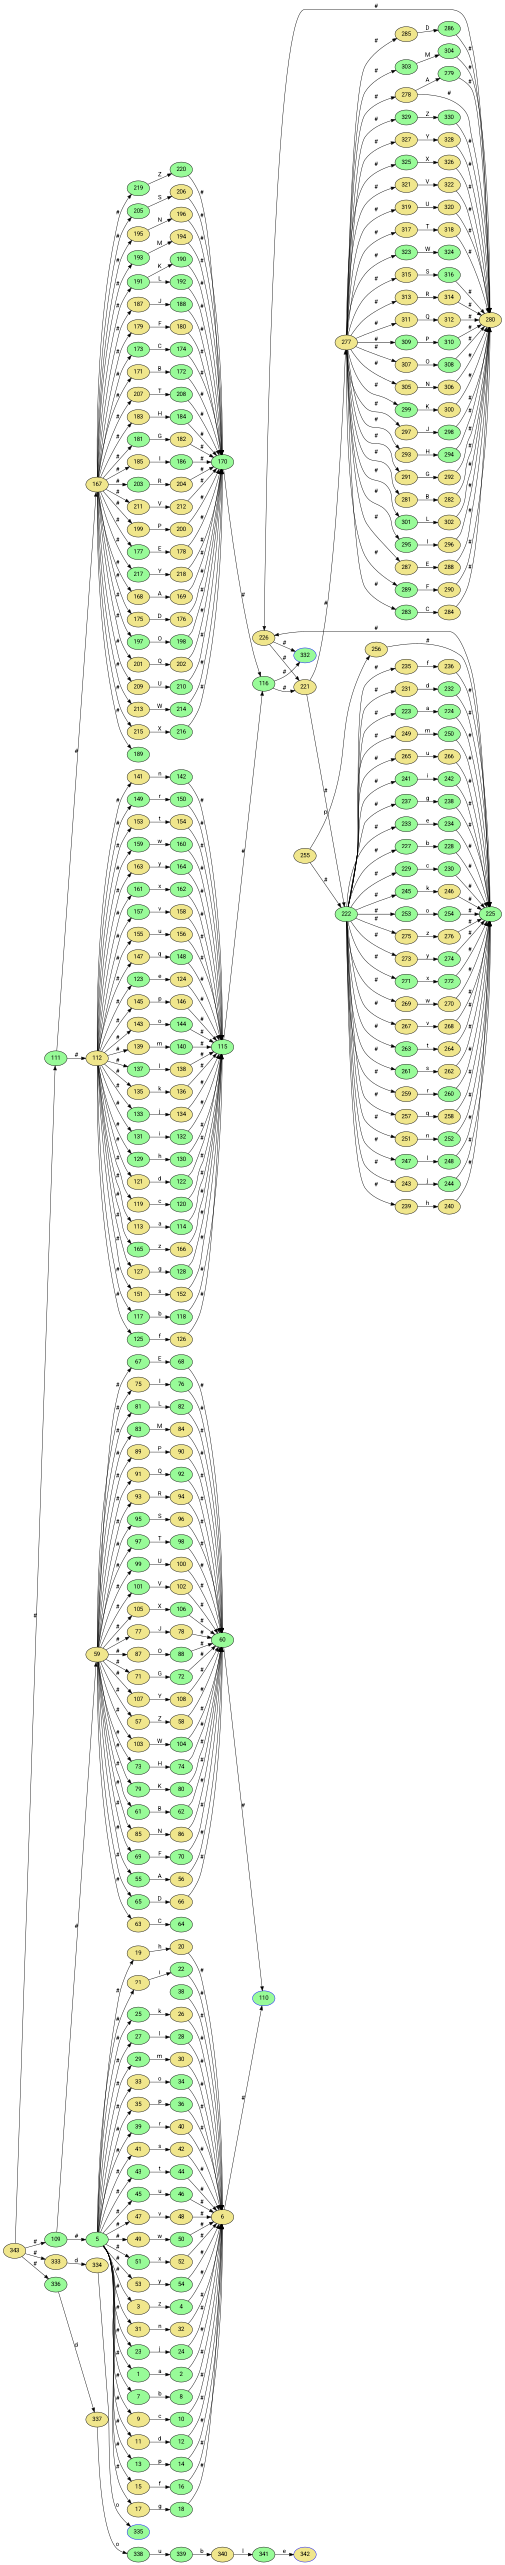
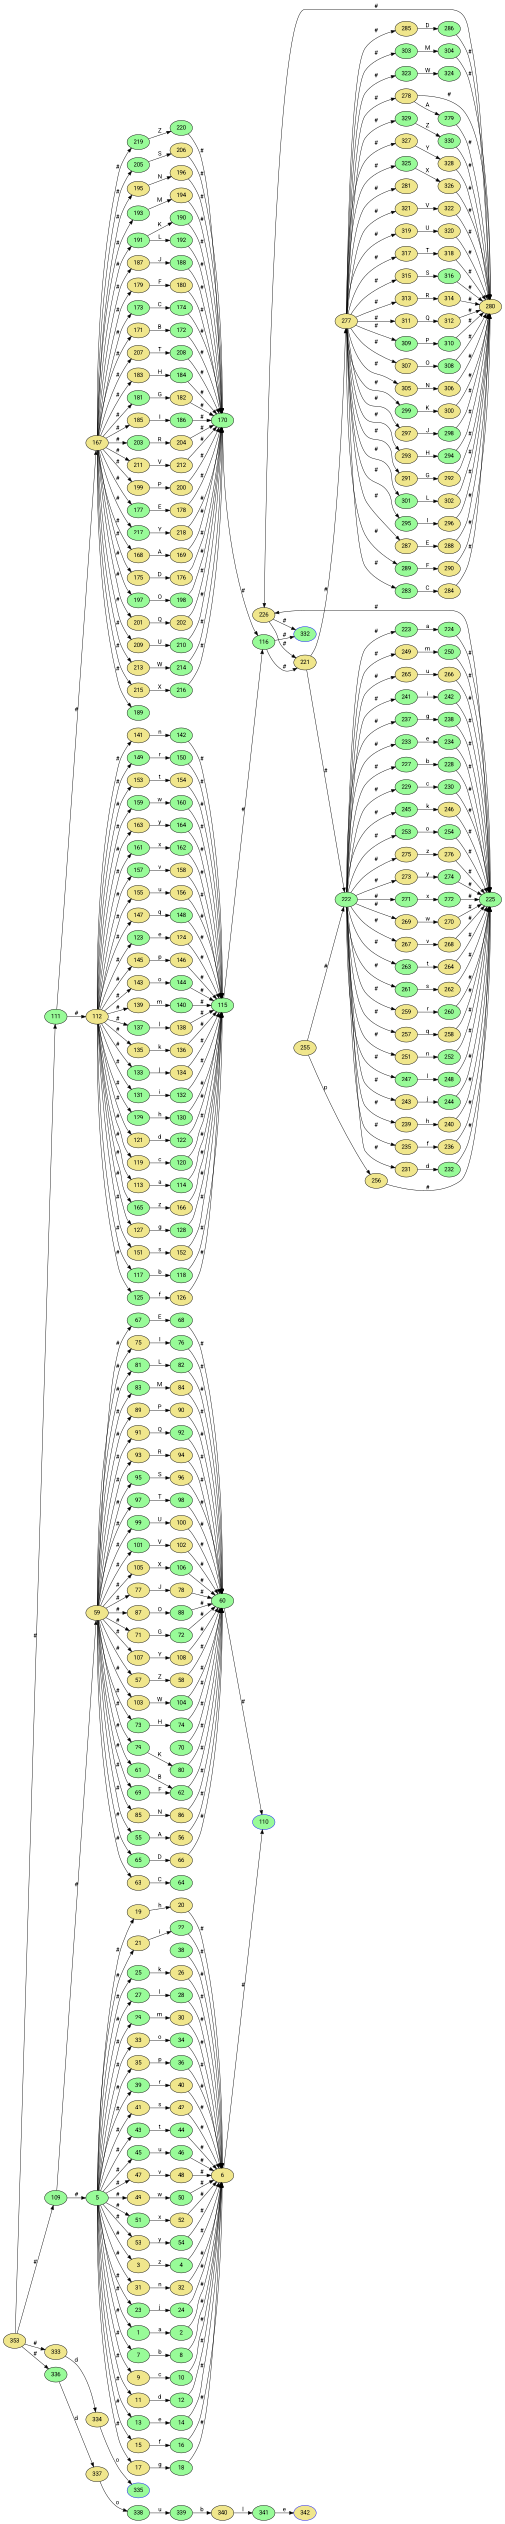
  digraph {
    fontname=Roboto
    rankdir=LR
    node [fillcolor=khaki fontname=Roboto style=filled]
    edge [fontname=Roboto]
    226
    221
    332 [color=blue fillcolor=palegreen]
    277
    222 [fillcolor=palegreen]
    329 [fillcolor=palegreen]
    325 [fillcolor=palegreen]
    323 [fillcolor=palegreen]
    321
    319
    317
    315
    313
    309 [fillcolor=palegreen]
    307
    305
    301 [fillcolor=palegreen]
    299 [fillcolor=palegreen]
    297
    295 [fillcolor=palegreen]
    293
    287
    281
    278
    289 [fillcolor=palegreen]
    311
    285
    283 [fillcolor=palegreen]
    291
    303 [fillcolor=palegreen]
    327
    275
    273
    271 [fillcolor=palegreen]
    269
    265
    251
    259
    263 [fillcolor=palegreen]
    233 [fillcolor=palegreen]
    235
    223 [fillcolor=palegreen]
    243
    227 [fillcolor=palegreen]
    229 [fillcolor=palegreen]
    231
    237 [fillcolor=palegreen]
    239
    241 [fillcolor=palegreen]
    245 [fillcolor=palegreen]
    247 [fillcolor=palegreen]
    249
    253 [fillcolor=palegreen]
    257
    261 [fillcolor=palegreen]
    267
    280
    225 [fillcolor=palegreen]
    330 [fillcolor=palegreen]
    328
    326
    322
    320
    318
    316 [fillcolor=palegreen]
    314
    312
    310 [fillcolor=palegreen]
    308 [fillcolor=palegreen]
    306
    300
    298 [fillcolor=palegreen]
    294 [fillcolor=palegreen]
    292
-   282
    279 [fillcolor=palegreen]
    276
    274 [fillcolor=palegreen]
    272 [fillcolor=palegreen]
    270
    268
    264
    262
    260 [fillcolor=palegreen]
    258
    256
    252 [fillcolor=palegreen]
    248 [fillcolor=palegreen]
    244 [fillcolor=palegreen]
    240
    236
    232 [fillcolor=palegreen]
    224 [fillcolor=palegreen]
    324 [fillcolor=palegreen]
    250 [fillcolor=palegreen]
    302
    296
    266
    288
    160 [fillcolor=palegreen]
    115 [fillcolor=palegreen]
    116 [fillcolor=palegreen]
    205 [fillcolor=palegreen]
    206
    170 [fillcolor=palegreen]
    338 [fillcolor=palegreen]
    339 [fillcolor=palegreen]
    340
    341 [fillcolor=palegreen]
    290
    31
    32
    6
    110 [color=blue fillcolor=palegreen]
    195
    196
    193 [fillcolor=palegreen]
    194
    191 [fillcolor=palegreen]
    192 [fillcolor=palegreen]
    190 [fillcolor=palegreen]
    189 [fillcolor=palegreen]
    188 [fillcolor=palegreen]
    187
    179
    180
    173 [fillcolor=palegreen]
    174 [fillcolor=palegreen]
    172 [fillcolor=palegreen]
    171
    208 [fillcolor=palegreen]
    207
    164 [fillcolor=palegreen]
    163
    161 [fillcolor=palegreen]
    162 [fillcolor=palegreen]
    60 [fillcolor=palegreen]
    78
    24 [fillcolor=palegreen]
    157 [fillcolor=palegreen]
    158
    64 [fillcolor=palegreen]
    88 [fillcolor=palegreen]
    155
    156
    5 [fillcolor=palegreen]
    1 [fillcolor=palegreen]
    7 [fillcolor=palegreen]
    9
    11
    13 [fillcolor=palegreen]
    15
    17
    19
    21
    23 [fillcolor=palegreen]
    25 [fillcolor=palegreen]
    27 [fillcolor=palegreen]
    29 [fillcolor=palegreen]
    33
    35
    39 [fillcolor=palegreen]
    41
    43 [fillcolor=palegreen]
    45 [fillcolor=palegreen]
    47
    49
    51 [fillcolor=palegreen]
    53
    3
    2 [fillcolor=palegreen]
    8 [fillcolor=palegreen]
    10 [fillcolor=palegreen]
    12 [fillcolor=palegreen]
    14 [fillcolor=palegreen]
    16 [fillcolor=palegreen]
    18 [fillcolor=palegreen]
    20
    22 [fillcolor=palegreen]
    26
    28 [fillcolor=palegreen]
    30
    34 [fillcolor=palegreen]
    36 [fillcolor=palegreen]
    40
    42
    44 [fillcolor=palegreen]
    46 [fillcolor=palegreen]
    48
    50 [fillcolor=palegreen]
    52
    54 [fillcolor=palegreen]
    4 [fillcolor=palegreen]
    38 [fillcolor=palegreen]
    148 [fillcolor=palegreen]
    147
    123 [fillcolor=palegreen]
    124
    184 [fillcolor=palegreen]
    183
    145
    146
    181 [fillcolor=palegreen]
    182
    144 [fillcolor=palegreen]
    143
-   343 [color=black]
+   343 [color=black label=353]
    109 [fillcolor=palegreen]
    111 [fillcolor=palegreen]
    333
    336 [fillcolor=palegreen]
    59
    167
    112
    334
    337
    77
    87
    71
    107
    103
    73 [fillcolor=palegreen]
    79 [fillcolor=palegreen]
    61 [fillcolor=palegreen]
    85
    69 [fillcolor=palegreen]
    55 [fillcolor=palegreen]
    63
    65 [fillcolor=palegreen]
    67 [fillcolor=palegreen]
    75
    81 [fillcolor=palegreen]
    83 [fillcolor=palegreen]
    89
    91
    93
    95 [fillcolor=palegreen]
    97 [fillcolor=palegreen]
    99 [fillcolor=palegreen]
    101 [fillcolor=palegreen]
    105
    57
    203 [fillcolor=palegreen]
    211
    199
    177 [fillcolor=palegreen]
    217 [fillcolor=palegreen]
    168
    175
    185
    197 [fillcolor=palegreen]
    201
    209
    213
    215
    219 [fillcolor=palegreen]
    139
    137 [fillcolor=palegreen]
    135
    133 [fillcolor=palegreen]
    131 [fillcolor=palegreen]
    129 [fillcolor=palegreen]
    121
    119
    113
    165 [fillcolor=palegreen]
    127
    151
    117 [fillcolor=palegreen]
    125 [fillcolor=palegreen]
    141
    149 [fillcolor=palegreen]
    153
    159 [fillcolor=palegreen]
    335 [color=blue fillcolor=palegreen]
    242 [fillcolor=palegreen]
    140 [fillcolor=palegreen]
    138
    136
    134
    132 [fillcolor=palegreen]
    130 [fillcolor=palegreen]
    122 [fillcolor=palegreen]
    120 [fillcolor=palegreen]
    186 [fillcolor=palegreen]
    114 [fillcolor=palegreen]
    204
    166
    72 [fillcolor=palegreen]
    108
    284
    58
    212
    128 [fillcolor=palegreen]
    104 [fillcolor=palegreen]
    286 [fillcolor=palegreen]
    74 [fillcolor=palegreen]
    200
    152
    80 [fillcolor=palegreen]
    178
    218
    169
    176
    198 [fillcolor=palegreen]
    202
    210 [fillcolor=palegreen]
    214 [fillcolor=palegreen]
    216 [fillcolor=palegreen]
    220 [fillcolor=palegreen]
    238 [fillcolor=palegreen]
    118 [fillcolor=palegreen]
    126
    142 [fillcolor=palegreen]
    150 [fillcolor=palegreen]
    154
    234 [fillcolor=palegreen]
    62 [fillcolor=palegreen]
    86
    70 [fillcolor=palegreen]
    56
    66
    68 [fillcolor=palegreen]
    76 [fillcolor=palegreen]
    82 [fillcolor=palegreen]
    84
    90
    92 [fillcolor=palegreen]
    94
    96
    98 [fillcolor=palegreen]
    100
    102
    106 [fillcolor=palegreen]
    228 [fillcolor=palegreen]
    342 [color=blue]
    304 [fillcolor=palegreen]
    230 [fillcolor=palegreen]
    246
    254 [fillcolor=palegreen]
    255
    226 -> 221 [label="#"]
    226 -> 332 [label="#"]
    221 -> 277 [label="#"]
    221 -> 222 [label="#"]
    277 -> 329 [label="#"]
    277 -> 325 [label="#"]
    277 -> 323 [label="#"]
    277 -> 321 [label="#"]
    277 -> 319 [label="#"]
    277 -> 317 [label="#"]
    277 -> 315 [label="#"]
    277 -> 313 [label="#"]
    277 -> 309 [label="#"]
    277 -> 307 [label="#"]
    277 -> 305 [label="#"]
    277 -> 301 [label="#"]
    277 -> 299 [label="#"]
    277 -> 297 [label="#"]
    277 -> 295 [label="#"]
    277 -> 293 [label="#"]
    277 -> 287 [label="#"]
    277 -> 281 [label="#"]
    277 -> 278 [label="#"]
    277 -> 289 [label="#"]
    277 -> 311 [label="#"]
    277 -> 285 [label="#"]
    277 -> 283 [label="#"]
    277 -> 291 [label="#"]
    277 -> 303 [label="#"]
    277 -> 327 [label="#"]
    222 -> 275 [label="#"]
    222 -> 273 [label="#"]
    222 -> 271 [label="#"]
    222 -> 269 [label="#"]
    222 -> 265 [label="#"]
    222 -> 251 [label="#"]
    222 -> 259 [label="#"]
    222 -> 263 [label="#"]
    222 -> 233 [label="#"]
    222 -> 235 [label="#"]
    222 -> 223 [label="#"]
    222 -> 243 [label="#"]
    222 -> 227 [label="#"]
    222 -> 229 [label="#"]
    222 -> 231 [label="#"]
    222 -> 237 [label="#"]
    222 -> 239 [label="#"]
    222 -> 241 [label="#"]
    222 -> 245 [label="#"]
    222 -> 247 [label="#"]
    222 -> 249 [label="#"]
    222 -> 253 [label="#"]
    222 -> 257 [label="#"]
    222 -> 261 [label="#"]
    222 -> 267 [label="#"]
    329 -> 330 [label=Z]
    325 -> 326 [label=X]
    323 -> 324 [label=W]
    321 -> 322 [label=V]
    319 -> 320 [label=U]
    317 -> 318 [label=T]
    315 -> 316 [label=S]
    313 -> 314 [label=R]
    309 -> 310 [label=P]
    307 -> 308 [label=O]
    305 -> 306 [label=N]
    301 -> 302 [label=L]
    299 -> 300 [label=K]
    297 -> 298 [label=J]
    295 -> 296 [label=I]
    293 -> 294 [label=H]
    287 -> 288 [label=E]
-   281 -> 282 [label=B]
    278 -> 280 [label="#"]
    278 -> 279 [label=A]
    289 -> 290 [label=F]
    311 -> 312 [label=Q]
    285 -> 286 [label=D]
    283 -> 284 [label=C]
    291 -> 292 [label=G]
    303 -> 304 [label=M]
    327 -> 328 [label=Y]
    275 -> 276 [label=z]
    273 -> 274 [label=y]
    271 -> 272 [label=x]
    269 -> 270 [label=w]
    265 -> 266 [label=u]
    251 -> 252 [label=n]
    259 -> 260 [label=r]
    263 -> 264 [label=t]
    233 -> 234 [label=e]
    235 -> 236 [label=f]
    223 -> 224 [label=a]
    243 -> 244 [label=j]
    227 -> 228 [label=b]
    229 -> 230 [label=c]
    231 -> 232 [label=d]
    237 -> 238 [label=g]
    239 -> 240 [label=h]
    241 -> 242 [label=i]
    245 -> 246 [label=k]
    247 -> 248 [label=l]
    249 -> 250 [label=m]
    253 -> 254 [label=o]
    257 -> 258 [label=q]
    261 -> 262 [label=s]
    267 -> 268 [label=v]
    280 -> 226 [label="#"]
    225 -> 226 [label="#"]
    330 -> 280 [label="#"]
    328 -> 280 [label="#"]
    326 -> 280 [label="#"]
    322 -> 280 [label="#"]
    320 -> 280 [label="#"]
    318 -> 280 [label="#"]
    316 -> 280 [label="#"]
    314 -> 280 [label="#"]
    312 -> 280 [label="#"]
    310 -> 280 [label="#"]
    308 -> 280 [label="#"]
    306 -> 280 [label="#"]
    300 -> 280 [label="#"]
    298 -> 280 [label="#"]
    294 -> 280 [label="#"]
    292 -> 280 [label="#"]
-   282 -> 280 [label="#"]
    279 -> 280 [label="#"]
    276 -> 225 [label="#"]
    274 -> 225 [label="#"]
    272 -> 225 [label="#"]
    270 -> 225 [label="#"]
    268 -> 225 [label="#"]
    264 -> 225 [label="#"]
    262 -> 225 [label="#"]
    260 -> 225 [label="#"]
    258 -> 225 [label="#"]
    256 -> 225 [label="#"]
    252 -> 225 [label="#"]
    248 -> 225 [label="#"]
    244 -> 225 [label="#"]
    240 -> 225 [label="#"]
    236 -> 225 [label="#"]
    232 -> 225 [label="#"]
    224 -> 225 [label="#"]
    250 -> 225 [label="#"]
    302 -> 280 [label="#"]
    296 -> 280 [label="#"]
    266 -> 225 [label="#"]
    288 -> 280 [label="#"]
    160 -> 115 [label="#"]
    115 -> 116 [label="#"]
    116 -> 221 [label="#"]
    116 -> 332 [label="#"]
    205 -> 206 [label=S]
    206 -> 170 [label="#"]
    170 -> 116 [label="#"]
    338 -> 339 [label=u]
    339 -> 340 [label=b]
    340 -> 341 [label=l]
    341 -> 342 [label=e]
    290 -> 280 [label="#"]
    31 -> 32 [label=n]
    32 -> 6 [label="#"]
    6 -> 110 [label="#"]
    195 -> 196 [label=N]
    196 -> 170 [label="#"]
    193 -> 194 [label=M]
    194 -> 170 [label="#"]
    191 -> 192 [label=L]
    191 -> 190 [label=K]
    192 -> 170 [label="#"]
    190 -> 170 [label="#"]
    188 -> 170 [label="#"]
    187 -> 188 [label=J]
    179 -> 180 [label=F]
    180 -> 170 [label="#"]
    173 -> 174 [label=C]
    174 -> 170 [label="#"]
    172 -> 170 [label="#"]
    171 -> 172 [label=B]
    208 -> 170 [label="#"]
    207 -> 208 [label=T]
    164 -> 115 [label="#"]
    163 -> 164 [label=y]
    161 -> 162 [label=x]
    162 -> 115 [label="#"]
    60 -> 110 [label="#"]
    78 -> 60 [label="#"]
    24 -> 6 [label="#"]
    157 -> 158 [label=v]
    158 -> 115 [label="#"]
    88 -> 60 [label="#"]
    155 -> 156 [label=u]
    156 -> 115 [label="#"]
    5 -> 31 [label="#"]
    5 -> 1 [label="#"]
    5 -> 7 [label="#"]
    5 -> 9 [label="#"]
    5 -> 11 [label="#"]
    5 -> 13 [label="#"]
    5 -> 15 [label="#"]
    5 -> 17 [label="#"]
    5 -> 19 [label="#"]
    5 -> 21 [label="#"]
    5 -> 23 [label="#"]
    5 -> 25 [label="#"]
    5 -> 27 [label="#"]
    5 -> 29 [label="#"]
    5 -> 33 [label="#"]
    5 -> 35 [label="#"]
    5 -> 39 [label="#"]
    5 -> 41 [label="#"]
    5 -> 43 [label="#"]
    5 -> 45 [label="#"]
    5 -> 47 [label="#"]
    5 -> 49 [label="#"]
    5 -> 51 [label="#"]
    5 -> 53 [label="#"]
    5 -> 3 [label="#"]
    1 -> 2 [label=a]
    7 -> 8 [label=b]
    9 -> 10 [label=c]
    11 -> 12 [label=d]
-   13 -> 14 [label=p]
+   13 -> 14 [label=e]
    15 -> 16 [label=f]
    17 -> 18 [label=g]
    19 -> 20 [label=h]
    21 -> 22 [label=i]
    23 -> 24 [label=j]
    25 -> 26 [label=k]
    27 -> 28 [label=l]
    29 -> 30 [label=m]
    33 -> 34 [label=o]
    35 -> 36 [label=p]
    39 -> 40 [label=r]
    41 -> 42 [label=s]
    43 -> 44 [label=t]
    45 -> 46 [label=u]
    47 -> 48 [label=v]
    49 -> 50 [label=w]
    51 -> 52 [label=x]
    53 -> 54 [label=y]
    3 -> 4 [label=z]
    2 -> 6 [label="#"]
    8 -> 6 [label="#"]
    10 -> 6 [label="#"]
    12 -> 6 [label="#"]
    14 -> 6 [label="#"]
    16 -> 6 [label="#"]
    18 -> 6 [label="#"]
    20 -> 6 [label="#"]
    22 -> 6 [label="#"]
    26 -> 6 [label="#"]
    28 -> 6 [label="#"]
    30 -> 6 [label="#"]
    34 -> 6 [label="#"]
    36 -> 6 [label="#"]
    40 -> 6 [label="#"]
    42 -> 6 [label="#"]
    44 -> 6 [label="#"]
    46 -> 6 [label="#"]
    48 -> 6 [label="#"]
    50 -> 6 [label="#"]
    52 -> 6 [label="#"]
    54 -> 6 [label="#"]
    4 -> 6 [label="#"]
    38 -> 6 [label="#"]
    148 -> 115 [label="#"]
    147 -> 148 [label=q]
    123 -> 124 [label=e]
    124 -> 115 [label="#"]
    184 -> 170 [label="#"]
    183 -> 184 [label=H]
    145 -> 146 [label=p]
    146 -> 115 [label="#"]
    181 -> 182 [label=G]
    182 -> 170 [label="#"]
    144 -> 115 [label="#"]
    143 -> 144 [label=o]
    343 -> 109 [label="#"]
    343 -> 111 [label="#"]
    343 -> 333 [label="#"]
    343 -> 336 [label="#"]
    109 -> 5 [label="#"]
    109 -> 59 [label="#"]
    111 -> 167 [label="#"]
    111 -> 112 [label="#"]
    333 -> 334 [label=d]
    336 -> 337 [label=d]
    59 -> 77 [label="#"]
    59 -> 87 [label="#"]
    59 -> 71 [label="#"]
    59 -> 107 [label="#"]
    59 -> 103 [label="#"]
    59 -> 73 [label="#"]
    59 -> 79 [label="#"]
    59 -> 61 [label="#"]
    59 -> 85 [label="#"]
    59 -> 69 [label="#"]
    59 -> 55 [label="#"]
    59 -> 63 [label="#"]
    59 -> 65 [label="#"]
    59 -> 67 [label="#"]
    59 -> 75 [label="#"]
    59 -> 81 [label="#"]
    59 -> 83 [label="#"]
    59 -> 89 [label="#"]
    59 -> 91 [label="#"]
    59 -> 93 [label="#"]
    59 -> 95 [label="#"]
    59 -> 97 [label="#"]
    59 -> 99 [label="#"]
    59 -> 101 [label="#"]
    59 -> 105 [label="#"]
    59 -> 57 [label="#"]
    167 -> 205 [label="#"]
    167 -> 195 [label="#"]
    167 -> 193 [label="#"]
    167 -> 191 [label="#"]
    167 -> 189 [label="#"]
    167 -> 187 [label="#"]
    167 -> 179 [label="#"]
    167 -> 173 [label="#"]
    167 -> 171 [label="#"]
    167 -> 207 [label="#"]
    167 -> 183 [label="#"]
    167 -> 181 [label="#"]
    167 -> 203 [label="#"]
    167 -> 211 [label="#"]
    167 -> 199 [label="#"]
    167 -> 177 [label="#"]
    167 -> 217 [label="#"]
    167 -> 168 [label="#"]
    167 -> 175 [label="#"]
    167 -> 185 [label="#"]
    167 -> 197 [label="#"]
    167 -> 201 [label="#"]
    167 -> 209 [label="#"]
    167 -> 213 [label="#"]
    167 -> 215 [label="#"]
    167 -> 219 [label="#"]
    112 -> 163 [label="#"]
    112 -> 161 [label="#"]
    112 -> 157 [label="#"]
    112 -> 155 [label="#"]
    112 -> 147 [label="#"]
    112 -> 123 [label="#"]
    112 -> 145 [label="#"]
    112 -> 143 [label="#"]
    112 -> 139 [label="#"]
    112 -> 137 [label="#"]
    112 -> 135 [label="#"]
    112 -> 133 [label="#"]
    112 -> 131 [label="#"]
    112 -> 129 [label="#"]
    112 -> 121 [label="#"]
    112 -> 119 [label="#"]
    112 -> 113 [label="#"]
    112 -> 165 [label="#"]
    112 -> 127 [label="#"]
    112 -> 151 [label="#"]
    112 -> 117 [label="#"]
    112 -> 125 [label="#"]
    112 -> 141 [label="#"]
    112 -> 149 [label="#"]
    112 -> 153 [label="#"]
    112 -> 159 [label="#"]
    334 -> 335 [label=o]
    337 -> 338 [label=o]
    77 -> 78 [label=J]
    87 -> 88 [label=O]
    71 -> 72 [label=G]
    107 -> 108 [label=Y]
    103 -> 104 [label=W]
    73 -> 74 [label=H]
    79 -> 80 [label=K]
    61 -> 62 [label=B]
    85 -> 86 [label=N]
-   69 -> 70 [label=F]
+   69 -> 62 [label=F]
    55 -> 56 [label=A]
    63 -> 64 [label=C]
    65 -> 66 [label=D]
    67 -> 68 [label=E]
    75 -> 76 [label=I]
    81 -> 82 [label=L]
    83 -> 84 [label=M]
    89 -> 90 [label=P]
    91 -> 92 [label=Q]
    93 -> 94 [label=R]
    95 -> 96 [label=S]
    97 -> 98 [label=T]
    99 -> 100 [label=U]
    101 -> 102 [label=V]
    105 -> 106 [label=X]
    57 -> 58 [label=Z]
    203 -> 204 [label=R]
    211 -> 212 [label=V]
    199 -> 200 [label=P]
    177 -> 178 [label=E]
    217 -> 218 [label=Y]
    168 -> 169 [label=A]
    175 -> 176 [label=D]
    185 -> 186 [label=I]
    197 -> 198 [label=O]
    201 -> 202 [label=Q]
    209 -> 210 [label=U]
    213 -> 214 [label=W]
    215 -> 216 [label=X]
    219 -> 220 [label=Z]
    139 -> 140 [label=m]
    137 -> 138 [label=l]
    135 -> 136 [label=k]
    133 -> 134 [label=j]
    131 -> 132 [label=i]
    129 -> 130 [label=h]
    121 -> 122 [label=d]
    119 -> 120 [label=c]
    113 -> 114 [label=a]
    165 -> 166 [label=z]
    127 -> 128 [label=g]
    151 -> 152 [label=s]
    117 -> 118 [label=b]
    125 -> 126 [label=f]
    141 -> 142 [label=n]
    149 -> 150 [label=r]
    153 -> 154 [label=t]
    159 -> 160 [label=w]
    242 -> 225 [label="#"]
    140 -> 115 [label="#"]
    138 -> 115 [label="#"]
    136 -> 115 [label="#"]
    134 -> 115 [label="#"]
    132 -> 115 [label="#"]
    130 -> 115 [label="#"]
    122 -> 115 [label="#"]
    120 -> 115 [label="#"]
    186 -> 170 [label="#"]
    114 -> 115 [label="#"]
    204 -> 170 [label="#"]
    166 -> 115 [label="#"]
    72 -> 60 [label="#"]
    108 -> 60 [label="#"]
    284 -> 280 [label="#"]
    58 -> 60 [label="#"]
    212 -> 170 [label="#"]
    128 -> 115 [label="#"]
    104 -> 60 [label="#"]
    286 -> 280 [label="#"]
    74 -> 60 [label="#"]
    200 -> 170 [label="#"]
    152 -> 115 [label="#"]
    80 -> 60 [label="#"]
    178 -> 170 [label="#"]
    218 -> 170 [label="#"]
    169 -> 170 [label="#"]
    176 -> 170 [label="#"]
    198 -> 170 [label="#"]
    202 -> 170 [label="#"]
    210 -> 170 [label="#"]
    214 -> 170 [label="#"]
    216 -> 170 [label="#"]
    220 -> 170 [label="#"]
    238 -> 225 [label="#"]
    118 -> 115 [label="#"]
    126 -> 115 [label="#"]
    142 -> 115 [label="#"]
    150 -> 115 [label="#"]
    154 -> 115 [label="#"]
    234 -> 225 [label="#"]
    62 -> 60 [label="#"]
    86 -> 60 [label="#"]
    70 -> 60 [label="#"]
    56 -> 60 [label="#"]
    66 -> 60 [label="#"]
    68 -> 60 [label="#"]
    76 -> 60 [label="#"]
    82 -> 60 [label="#"]
    84 -> 60 [label="#"]
    90 -> 60 [label="#"]
    92 -> 60 [label="#"]
    94 -> 60 [label="#"]
    96 -> 60 [label="#"]
    98 -> 60 [label="#"]
    100 -> 60 [label="#"]
    102 -> 60 [label="#"]
    106 -> 60 [label="#"]
    228 -> 225 [label="#"]
    304 -> 280 [label="#"]
    230 -> 225 [label="#"]
    246 -> 225 [label="#"]
    254 -> 225 [label="#"]
    255 -> 222 [label="#"]
    255 -> 256 [label=p]
  }
